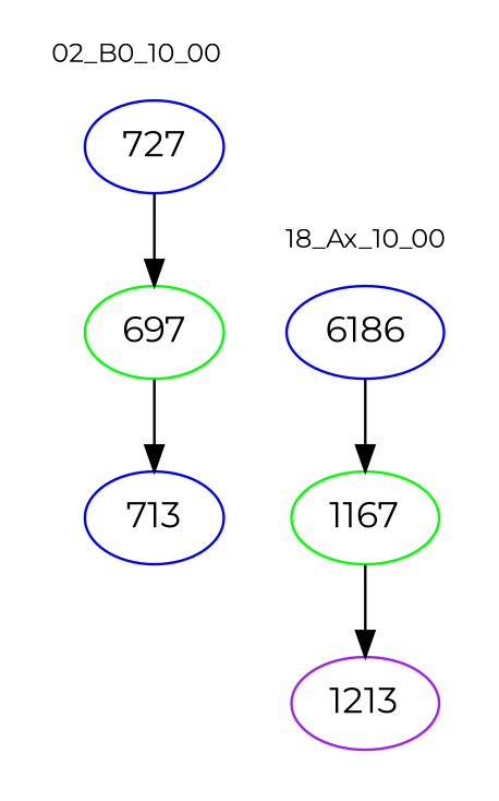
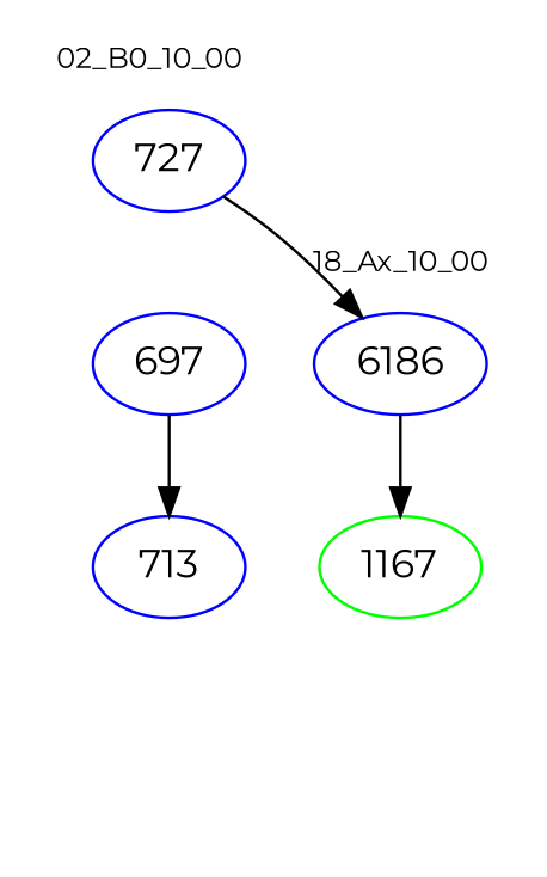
  digraph {
    fontname=Montserrat
    node [color=blue fontname=Montserrat]
    edge [color=black fontname=Montserrat]
    n1 [label=6186]
    n2 [color=green label=1167]
-   n3 [color=purple label=1213]
    n4 [label=727]
-   n5 [color=green label=697]
+   n5 [label=697]
    n6 [label=713]
    subgraph cluster_1 {
      color=white
      fontsize=10
      label="18_Ax_10_00"
      n1
      n2
-     n3
    }
    subgraph cluster_2 {
      color=white
      fontsize=10
      label="02_B0_10_00"
      n4
      n5
      n6
    }
    n1 -> n2
-   n2 -> n3
-   n4 -> n5
+   n4 -> n1
    n5 -> n6
  }
